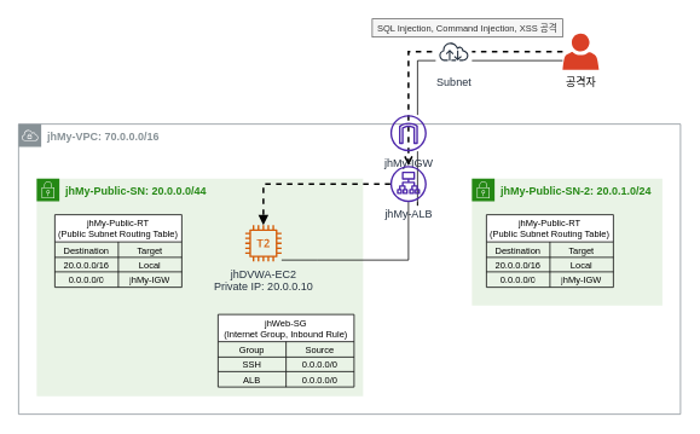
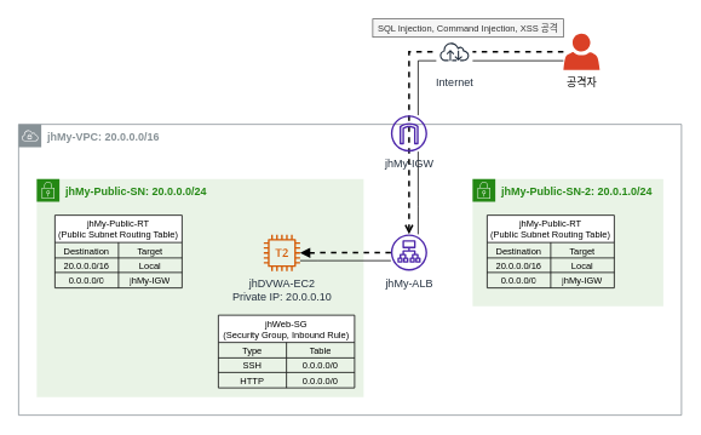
  <mxCell id="0" />
  <mxCell id="1" parent="0" />
- <mxCell id="2" value="&lt;b&gt;jhMy-VPC: 70.0.0.0/16&lt;/b&gt;" style="sketch=0;outlineConnect=0;gradientColor=none;html=1;whiteSpace=wrap;fontSize=12;fontStyle=0;shape=mxgraph.aws4.group;grIcon=mxgraph.aws4.group_vpc;strokeColor=#879196;fillColor=none;verticalAlign=top;align=left;spacingLeft=30;fontColor=#879196;dashed=0;" vertex="1" parent="1"><mxGeometry x="20" y="136" width="730" height="320" as="geometry" /></mxCell>
+ <mxCell id="2" value="&lt;b&gt;jhMy-VPC: 20.0.0.0/16&lt;/b&gt;" style="sketch=0;outlineConnect=0;gradientColor=none;html=1;whiteSpace=wrap;fontSize=12;fontStyle=0;shape=mxgraph.aws4.group;grIcon=mxgraph.aws4.group_vpc;strokeColor=#879196;fillColor=none;verticalAlign=top;align=left;spacingLeft=30;fontColor=#879196;dashed=0;" vertex="1" parent="1"><mxGeometry x="20" y="136" width="730" height="320" as="geometry" /></mxCell>
  <mxCell id="3" style="edgeStyle=orthogonalEdgeStyle;rounded=0;orthogonalLoop=1;jettySize=auto;html=1;fontSize=10;endArrow=none;endFill=0;" edge="1" parent="1" target="31"><mxGeometry relative="1" as="geometry"><mxPoint x="620" y="66" as="sourcePoint" /><mxPoint x="450" y="136" as="targetPoint" /><Array as="points"><mxPoint x="460" y="66" /></Array></mxGeometry></mxCell>
  <mxCell id="4" style="edgeStyle=orthogonalEdgeStyle;rounded=0;orthogonalLoop=1;jettySize=auto;html=1;fontSize=10;endArrow=open;endFill=1;dashed=1;strokeWidth=2;" edge="1" parent="1" source="5" target="44"><mxGeometry relative="1" as="geometry" /></mxCell>
  <mxCell id="5" value="공격자" style="sketch=0;pointerEvents=1;shadow=0;dashed=0;html=1;strokeColor=none;labelPosition=center;verticalLabelPosition=bottom;verticalAlign=top;outlineConnect=0;align=center;shape=mxgraph.office.users.user;fillColor=#DA4026;" vertex="1" parent="1"><mxGeometry x="620" y="36" width="40" height="40" as="geometry" /></mxCell>
- <mxCell id="6" value="Subnet" style="sketch=0;outlineConnect=0;fontColor=#232F3E;gradientColor=none;strokeColor=#232F3E;fillColor=#ffffff;dashed=0;verticalLabelPosition=bottom;verticalAlign=top;align=center;html=1;fontSize=12;fontStyle=0;aspect=fixed;shape=mxgraph.aws4.resourceIcon;resIcon=mxgraph.aws4.internet;" vertex="1" parent="1"><mxGeometry x="480" y="36" width="40" height="40" as="geometry" /></mxCell>
- <mxCell id="7" value="&lt;b&gt;jhMy-Public-SN: 20.0.0.0/44&lt;/b&gt;" style="points=[[0,0],[0.25,0],[0.5,0],[0.75,0],[1,0],[1,0.25],[1,0.5],[1,0.75],[1,1],[0.75,1],[0.5,1],[0.25,1],[0,1],[0,0.75],[0,0.5],[0,0.25]];outlineConnect=0;gradientColor=none;html=1;whiteSpace=wrap;fontSize=12;fontStyle=0;container=1;pointerEvents=0;collapsible=0;recursiveResize=0;shape=mxgraph.aws4.group;grIcon=mxgraph.aws4.group_security_group;grStroke=0;strokeColor=#248814;fillColor=#E9F3E6;verticalAlign=top;align=left;spacingLeft=30;fontColor=#248814;dashed=0;" vertex="1" parent="1"><mxGeometry x="40" y="196" width="360" height="240" as="geometry" /></mxCell>
- <mxCell id="8" value="jhDVWA-EC2&lt;br&gt;Private IP: 20.0.0.10" style="sketch=0;outlineConnect=0;fontColor=#232F3E;gradientColor=none;fillColor=#D45B07;strokeColor=none;dashed=0;verticalLabelPosition=bottom;verticalAlign=top;align=center;html=1;fontSize=12;fontStyle=0;aspect=fixed;pointerEvents=1;shape=mxgraph.aws4.t2_instance;" vertex="1" parent="7"><mxGeometry x="230" y="51.5" width="40" height="40" as="geometry" /></mxCell>
+ <mxCell id="6" value="Internet" style="sketch=0;outlineConnect=0;fontColor=#232F3E;gradientColor=none;strokeColor=#232F3E;fillColor=#ffffff;dashed=0;verticalLabelPosition=bottom;verticalAlign=top;align=center;html=1;fontSize=12;fontStyle=0;aspect=fixed;shape=mxgraph.aws4.resourceIcon;resIcon=mxgraph.aws4.internet;" vertex="1" parent="1"><mxGeometry x="480" y="36" width="40" height="40" as="geometry" /></mxCell>
+ <mxCell id="7" value="&lt;b&gt;jhMy-Public-SN: 20.0.0.0/24&lt;/b&gt;" style="points=[[0,0],[0.25,0],[0.5,0],[0.75,0],[1,0],[1,0.25],[1,0.5],[1,0.75],[1,1],[0.75,1],[0.5,1],[0.25,1],[0,1],[0,0.75],[0,0.5],[0,0.25]];outlineConnect=0;gradientColor=none;html=1;whiteSpace=wrap;fontSize=12;fontStyle=0;container=1;pointerEvents=0;collapsible=0;recursiveResize=0;shape=mxgraph.aws4.group;grIcon=mxgraph.aws4.group_security_group;grStroke=0;strokeColor=#248814;fillColor=#E9F3E6;verticalAlign=top;align=left;spacingLeft=30;fontColor=#248814;dashed=0;" vertex="1" parent="1"><mxGeometry x="40" y="196" width="360" height="240" as="geometry" /></mxCell>
+ <mxCell id="8" value="jhDVWA-EC2&lt;br&gt;Private IP: 20.0.0.10" style="sketch=0;outlineConnect=0;fontColor=#232F3E;gradientColor=none;fillColor=#D45B07;strokeColor=none;dashed=0;verticalLabelPosition=bottom;verticalAlign=top;align=center;html=1;fontSize=12;fontStyle=0;aspect=fixed;pointerEvents=1;shape=mxgraph.aws4.t2_instance;" vertex="1" parent="7"><mxGeometry x="250" y="61.5" width="40" height="40" as="geometry" /></mxCell>
  <mxCell id="9" value="&lt;b&gt;jhMy-Public-SN-2: 20.0.1.0/24&lt;/b&gt;" style="points=[[0,0],[0.25,0],[0.5,0],[0.75,0],[1,0],[1,0.25],[1,0.5],[1,0.75],[1,1],[0.75,1],[0.5,1],[0.25,1],[0,1],[0,0.75],[0,0.5],[0,0.25]];outlineConnect=0;gradientColor=none;html=1;whiteSpace=wrap;fontSize=12;fontStyle=0;container=1;pointerEvents=0;collapsible=0;recursiveResize=0;shape=mxgraph.aws4.group;grIcon=mxgraph.aws4.group_security_group;grStroke=0;strokeColor=#248814;fillColor=#E9F3E6;verticalAlign=top;align=left;spacingLeft=30;fontColor=#248814;dashed=0;" vertex="1" parent="1"><mxGeometry x="520" y="196" width="210" height="140" as="geometry" /></mxCell>
  <mxCell id="10" value="jhMy-Public-RT&#10;(Public Subnet Routing Table)" style="shape=table;startSize=30;container=1;collapsible=0;childLayout=tableLayout;fontSize=10;" vertex="1" parent="9"><mxGeometry x="16" y="40" width="140" height="80" as="geometry" /></mxCell>
  <mxCell id="11" value="" style="shape=tableRow;horizontal=0;startSize=0;swimlaneHead=0;swimlaneBody=0;strokeColor=inherit;top=0;left=0;bottom=0;right=0;collapsible=0;dropTarget=0;fillColor=none;points=[[0,0.5],[1,0.5]];portConstraint=eastwest;fontSize=10;" vertex="1" parent="10"><mxGeometry y="30" width="140" height="17" as="geometry" /></mxCell>
  <mxCell id="12" value="Destination" style="shape=partialRectangle;html=1;whiteSpace=wrap;connectable=0;strokeColor=inherit;overflow=hidden;fillColor=none;top=0;left=0;bottom=0;right=0;pointerEvents=1;fontSize=10;" vertex="1" parent="11"><mxGeometry width="70" height="17" as="geometry"><mxRectangle width="70" height="17" as="alternateBounds" /></mxGeometry></mxCell>
  <mxCell id="13" value="Target" style="shape=partialRectangle;html=1;whiteSpace=wrap;connectable=0;strokeColor=inherit;overflow=hidden;fillColor=none;top=0;left=0;bottom=0;right=0;pointerEvents=1;fontSize=10;" vertex="1" parent="11"><mxGeometry x="70" width="70" height="17" as="geometry"><mxRectangle width="70" height="17" as="alternateBounds" /></mxGeometry></mxCell>
  <mxCell id="14" value="" style="shape=tableRow;horizontal=0;startSize=0;swimlaneHead=0;swimlaneBody=0;strokeColor=inherit;top=0;left=0;bottom=0;right=0;collapsible=0;dropTarget=0;fillColor=none;points=[[0,0.5],[1,0.5]];portConstraint=eastwest;fontSize=10;" vertex="1" parent="10"><mxGeometry y="47" width="140" height="16" as="geometry" /></mxCell>
  <mxCell id="15" value="20.0.0.0/16" style="shape=partialRectangle;html=1;whiteSpace=wrap;connectable=0;strokeColor=inherit;overflow=hidden;fillColor=none;top=0;left=0;bottom=0;right=0;pointerEvents=1;fontSize=10;" vertex="1" parent="14"><mxGeometry width="70" height="16" as="geometry"><mxRectangle width="70" height="16" as="alternateBounds" /></mxGeometry></mxCell>
  <mxCell id="16" value="Local" style="shape=partialRectangle;html=1;whiteSpace=wrap;connectable=0;strokeColor=inherit;overflow=hidden;fillColor=none;top=0;left=0;bottom=0;right=0;pointerEvents=1;fontSize=10;" vertex="1" parent="14"><mxGeometry x="70" width="70" height="16" as="geometry"><mxRectangle width="70" height="16" as="alternateBounds" /></mxGeometry></mxCell>
  <mxCell id="17" value="" style="shape=tableRow;horizontal=0;startSize=0;swimlaneHead=0;swimlaneBody=0;strokeColor=inherit;top=0;left=0;bottom=0;right=0;collapsible=0;dropTarget=0;fillColor=none;points=[[0,0.5],[1,0.5]];portConstraint=eastwest;fontSize=10;" vertex="1" parent="10"><mxGeometry y="63" width="140" height="17" as="geometry" /></mxCell>
  <mxCell id="18" value="0.0.0.0/0" style="shape=partialRectangle;html=1;whiteSpace=wrap;connectable=0;strokeColor=inherit;overflow=hidden;fillColor=none;top=0;left=0;bottom=0;right=0;pointerEvents=1;fontSize=10;" vertex="1" parent="17"><mxGeometry width="70" height="17" as="geometry"><mxRectangle width="70" height="17" as="alternateBounds" /></mxGeometry></mxCell>
  <mxCell id="19" value="jhMy-IGW" style="shape=partialRectangle;html=1;whiteSpace=wrap;connectable=0;strokeColor=inherit;overflow=hidden;fillColor=none;top=0;left=0;bottom=0;right=0;pointerEvents=1;fontSize=10;" vertex="1" parent="17"><mxGeometry x="70" width="70" height="17" as="geometry"><mxRectangle width="70" height="17" as="alternateBounds" /></mxGeometry></mxCell>
- <mxCell id="20" value="jhWeb-SG&#10;(Internet Group, Inbound Rule)" style="shape=table;startSize=30;container=1;collapsible=0;childLayout=tableLayout;fontSize=10;" vertex="1" parent="1"><mxGeometry x="240" y="346" width="150" height="80" as="geometry" /></mxCell>
+ <mxCell id="20" value="jhWeb-SG&#10;(Security Group, Inbound Rule)" style="shape=table;startSize=30;container=1;collapsible=0;childLayout=tableLayout;fontSize=10;" vertex="1" parent="1"><mxGeometry x="240" y="346" width="150" height="80" as="geometry" /></mxCell>
  <mxCell id="21" value="" style="shape=tableRow;horizontal=0;startSize=0;swimlaneHead=0;swimlaneBody=0;strokeColor=inherit;top=0;left=0;bottom=0;right=0;collapsible=0;dropTarget=0;fillColor=none;points=[[0,0.5],[1,0.5]];portConstraint=eastwest;" vertex="1" parent="20"><mxGeometry y="30" width="150" height="17" as="geometry" /></mxCell>
- <mxCell id="22" value="Group" style="shape=partialRectangle;html=1;whiteSpace=wrap;connectable=0;strokeColor=inherit;overflow=hidden;fillColor=none;top=0;left=0;bottom=0;right=0;pointerEvents=1;fontSize=10;" vertex="1" parent="21"><mxGeometry width="75" height="17" as="geometry"><mxRectangle width="75" height="17" as="alternateBounds" /></mxGeometry></mxCell>
- <mxCell id="23" value="Source" style="shape=partialRectangle;html=1;whiteSpace=wrap;connectable=0;strokeColor=inherit;overflow=hidden;fillColor=none;top=0;left=0;bottom=0;right=0;pointerEvents=1;fontSize=10;" vertex="1" parent="21"><mxGeometry x="75" width="75" height="17" as="geometry"><mxRectangle width="75" height="17" as="alternateBounds" /></mxGeometry></mxCell>
+ <mxCell id="22" value="Type" style="shape=partialRectangle;html=1;whiteSpace=wrap;connectable=0;strokeColor=inherit;overflow=hidden;fillColor=none;top=0;left=0;bottom=0;right=0;pointerEvents=1;fontSize=10;" vertex="1" parent="21"><mxGeometry width="75" height="17" as="geometry"><mxRectangle width="75" height="17" as="alternateBounds" /></mxGeometry></mxCell>
+ <mxCell id="23" value="Table" style="shape=partialRectangle;html=1;whiteSpace=wrap;connectable=0;strokeColor=inherit;overflow=hidden;fillColor=none;top=0;left=0;bottom=0;right=0;pointerEvents=1;fontSize=10;" vertex="1" parent="21"><mxGeometry x="75" width="75" height="17" as="geometry"><mxRectangle width="75" height="17" as="alternateBounds" /></mxGeometry></mxCell>
  <mxCell id="24" value="" style="shape=tableRow;horizontal=0;startSize=0;swimlaneHead=0;swimlaneBody=0;strokeColor=inherit;top=0;left=0;bottom=0;right=0;collapsible=0;dropTarget=0;fillColor=none;points=[[0,0.5],[1,0.5]];portConstraint=eastwest;" vertex="1" parent="20"><mxGeometry y="47" width="150" height="16" as="geometry" /></mxCell>
  <mxCell id="25" value="SSH" style="shape=partialRectangle;html=1;whiteSpace=wrap;connectable=0;strokeColor=inherit;overflow=hidden;fillColor=none;top=0;left=0;bottom=0;right=0;pointerEvents=1;fontSize=10;" vertex="1" parent="24"><mxGeometry width="75" height="16" as="geometry"><mxRectangle width="75" height="16" as="alternateBounds" /></mxGeometry></mxCell>
  <mxCell id="26" value="0.0.0.0/0" style="shape=partialRectangle;html=1;whiteSpace=wrap;connectable=0;strokeColor=inherit;overflow=hidden;fillColor=none;top=0;left=0;bottom=0;right=0;pointerEvents=1;fontSize=10;" vertex="1" parent="24"><mxGeometry x="75" width="75" height="16" as="geometry"><mxRectangle width="75" height="16" as="alternateBounds" /></mxGeometry></mxCell>
  <mxCell id="27" value="" style="shape=tableRow;horizontal=0;startSize=0;swimlaneHead=0;swimlaneBody=0;strokeColor=inherit;top=0;left=0;bottom=0;right=0;collapsible=0;dropTarget=0;fillColor=none;points=[[0,0.5],[1,0.5]];portConstraint=eastwest;" vertex="1" parent="20"><mxGeometry y="63" width="150" height="17" as="geometry" /></mxCell>
- <mxCell id="28" value="ALB" style="shape=partialRectangle;html=1;whiteSpace=wrap;connectable=0;strokeColor=inherit;overflow=hidden;fillColor=none;top=0;left=0;bottom=0;right=0;pointerEvents=1;fontSize=10;" vertex="1" parent="27"><mxGeometry width="75" height="17" as="geometry"><mxRectangle width="75" height="17" as="alternateBounds" /></mxGeometry></mxCell>
+ <mxCell id="28" value="HTTP" style="shape=partialRectangle;html=1;whiteSpace=wrap;connectable=0;strokeColor=inherit;overflow=hidden;fillColor=none;top=0;left=0;bottom=0;right=0;pointerEvents=1;fontSize=10;" vertex="1" parent="27"><mxGeometry width="75" height="17" as="geometry"><mxRectangle width="75" height="17" as="alternateBounds" /></mxGeometry></mxCell>
  <mxCell id="29" value="0.0.0.0/0" style="shape=partialRectangle;html=1;whiteSpace=wrap;connectable=0;strokeColor=inherit;overflow=hidden;fillColor=none;top=0;left=0;bottom=0;right=0;pointerEvents=1;fontSize=10;" vertex="1" parent="27"><mxGeometry x="75" width="75" height="17" as="geometry"><mxRectangle width="75" height="17" as="alternateBounds" /></mxGeometry></mxCell>
  <mxCell id="30" style="edgeStyle=orthogonalEdgeStyle;rounded=0;orthogonalLoop=1;jettySize=auto;html=1;fontSize=10;endArrow=none;endFill=0;" edge="1" parent="1" source="31" target="44"><mxGeometry relative="1" as="geometry"><Array as="points"><mxPoint x="460" y="226" /><mxPoint x="460" y="226" /></Array></mxGeometry></mxCell>
  <mxCell id="31" value="jhMy-IGW" style="sketch=0;outlineConnect=0;fontColor=#232F3E;gradientColor=none;fillColor=#4D27AA;strokeColor=none;dashed=0;verticalLabelPosition=bottom;verticalAlign=top;align=center;html=1;fontSize=12;fontStyle=0;aspect=fixed;pointerEvents=1;shape=mxgraph.aws4.internet_gateway;" vertex="1" parent="1"><mxGeometry x="430" y="126" width="40" height="40" as="geometry" /></mxCell>
  <mxCell id="32" value="jhMy-Public-RT&#10;(Public Subnet Routing Table)" style="shape=table;startSize=30;container=1;collapsible=0;childLayout=tableLayout;fontSize=10;" vertex="1" parent="1"><mxGeometry x="60" y="236" width="140" height="80" as="geometry" /></mxCell>
  <mxCell id="33" value="" style="shape=tableRow;horizontal=0;startSize=0;swimlaneHead=0;swimlaneBody=0;strokeColor=inherit;top=0;left=0;bottom=0;right=0;collapsible=0;dropTarget=0;fillColor=none;points=[[0,0.5],[1,0.5]];portConstraint=eastwest;fontSize=10;" vertex="1" parent="32"><mxGeometry y="30" width="140" height="17" as="geometry" /></mxCell>
  <mxCell id="34" value="Destination" style="shape=partialRectangle;html=1;whiteSpace=wrap;connectable=0;strokeColor=inherit;overflow=hidden;fillColor=none;top=0;left=0;bottom=0;right=0;pointerEvents=1;fontSize=10;" vertex="1" parent="33"><mxGeometry width="70" height="17" as="geometry"><mxRectangle width="70" height="17" as="alternateBounds" /></mxGeometry></mxCell>
  <mxCell id="35" value="Target" style="shape=partialRectangle;html=1;whiteSpace=wrap;connectable=0;strokeColor=inherit;overflow=hidden;fillColor=none;top=0;left=0;bottom=0;right=0;pointerEvents=1;fontSize=10;" vertex="1" parent="33"><mxGeometry x="70" width="70" height="17" as="geometry"><mxRectangle width="70" height="17" as="alternateBounds" /></mxGeometry></mxCell>
  <mxCell id="36" value="" style="shape=tableRow;horizontal=0;startSize=0;swimlaneHead=0;swimlaneBody=0;strokeColor=inherit;top=0;left=0;bottom=0;right=0;collapsible=0;dropTarget=0;fillColor=none;points=[[0,0.5],[1,0.5]];portConstraint=eastwest;fontSize=10;" vertex="1" parent="32"><mxGeometry y="47" width="140" height="16" as="geometry" /></mxCell>
  <mxCell id="37" value="20.0.0.0/16" style="shape=partialRectangle;html=1;whiteSpace=wrap;connectable=0;strokeColor=inherit;overflow=hidden;fillColor=none;top=0;left=0;bottom=0;right=0;pointerEvents=1;fontSize=10;" vertex="1" parent="36"><mxGeometry width="70" height="16" as="geometry"><mxRectangle width="70" height="16" as="alternateBounds" /></mxGeometry></mxCell>
  <mxCell id="38" value="Local" style="shape=partialRectangle;html=1;whiteSpace=wrap;connectable=0;strokeColor=inherit;overflow=hidden;fillColor=none;top=0;left=0;bottom=0;right=0;pointerEvents=1;fontSize=10;" vertex="1" parent="36"><mxGeometry x="70" width="70" height="16" as="geometry"><mxRectangle width="70" height="16" as="alternateBounds" /></mxGeometry></mxCell>
  <mxCell id="39" value="" style="shape=tableRow;horizontal=0;startSize=0;swimlaneHead=0;swimlaneBody=0;strokeColor=inherit;top=0;left=0;bottom=0;right=0;collapsible=0;dropTarget=0;fillColor=none;points=[[0,0.5],[1,0.5]];portConstraint=eastwest;fontSize=10;" vertex="1" parent="32"><mxGeometry y="63" width="140" height="17" as="geometry" /></mxCell>
  <mxCell id="40" value="0.0.0.0/0" style="shape=partialRectangle;html=1;whiteSpace=wrap;connectable=0;strokeColor=inherit;overflow=hidden;fillColor=none;top=0;left=0;bottom=0;right=0;pointerEvents=1;fontSize=10;" vertex="1" parent="39"><mxGeometry width="70" height="17" as="geometry"><mxRectangle width="70" height="17" as="alternateBounds" /></mxGeometry></mxCell>
  <mxCell id="41" value="jhMy-IGW" style="shape=partialRectangle;html=1;whiteSpace=wrap;connectable=0;strokeColor=inherit;overflow=hidden;fillColor=none;top=0;left=0;bottom=0;right=0;pointerEvents=1;fontSize=10;" vertex="1" parent="39"><mxGeometry x="70" width="70" height="17" as="geometry"><mxRectangle width="70" height="17" as="alternateBounds" /></mxGeometry></mxCell>
  <mxCell id="42" style="edgeStyle=orthogonalEdgeStyle;rounded=0;orthogonalLoop=1;jettySize=auto;html=1;fontSize=10;endArrow=none;endFill=0;" edge="1" parent="1" source="44" target="8"><mxGeometry relative="1" as="geometry"><Array as="points"><mxPoint x="350" y="286" /><mxPoint x="350" y="286" /></Array></mxGeometry></mxCell>
  <mxCell id="43" style="edgeStyle=orthogonalEdgeStyle;rounded=0;orthogonalLoop=1;jettySize=auto;html=1;endArrow=block;endFill=1;strokeWidth=2;dashed=1;" edge="1" parent="1" source="44" target="8"><mxGeometry relative="1" as="geometry" /></mxCell>
- <mxCell id="44" value="jhMy-ALB" style="sketch=0;outlineConnect=0;fontColor=#232F3E;gradientColor=none;fillColor=#4D27AA;strokeColor=none;dashed=0;verticalLabelPosition=bottom;verticalAlign=top;align=center;html=1;fontSize=12;fontStyle=0;aspect=fixed;pointerEvents=1;shape=mxgraph.aws4.application_load_balancer;" vertex="1" parent="1"><mxGeometry x="430" y="182" width="40" height="40" as="geometry" /></mxCell>
+ <mxCell id="44" value="jhMy-ALB" style="sketch=0;outlineConnect=0;fontColor=#232F3E;gradientColor=none;fillColor=#4D27AA;strokeColor=none;dashed=0;verticalLabelPosition=bottom;verticalAlign=top;align=center;html=1;fontSize=12;fontStyle=0;aspect=fixed;pointerEvents=1;shape=mxgraph.aws4.application_load_balancer;" vertex="1" parent="1"><mxGeometry x="430" y="257" width="40" height="40" as="geometry" /></mxCell>
  <mxCell id="45" value="SQL Injection, Command Injection, XSS 공격" style="text;html=1;strokeColor=#666666;fillColor=#f5f5f5;align=center;verticalAlign=middle;whiteSpace=wrap;rounded=0;fontSize=10;fontColor=#333333;" vertex="1" parent="1"><mxGeometry x="410" y="20" width="210" height="20" as="geometry" /></mxCell>
